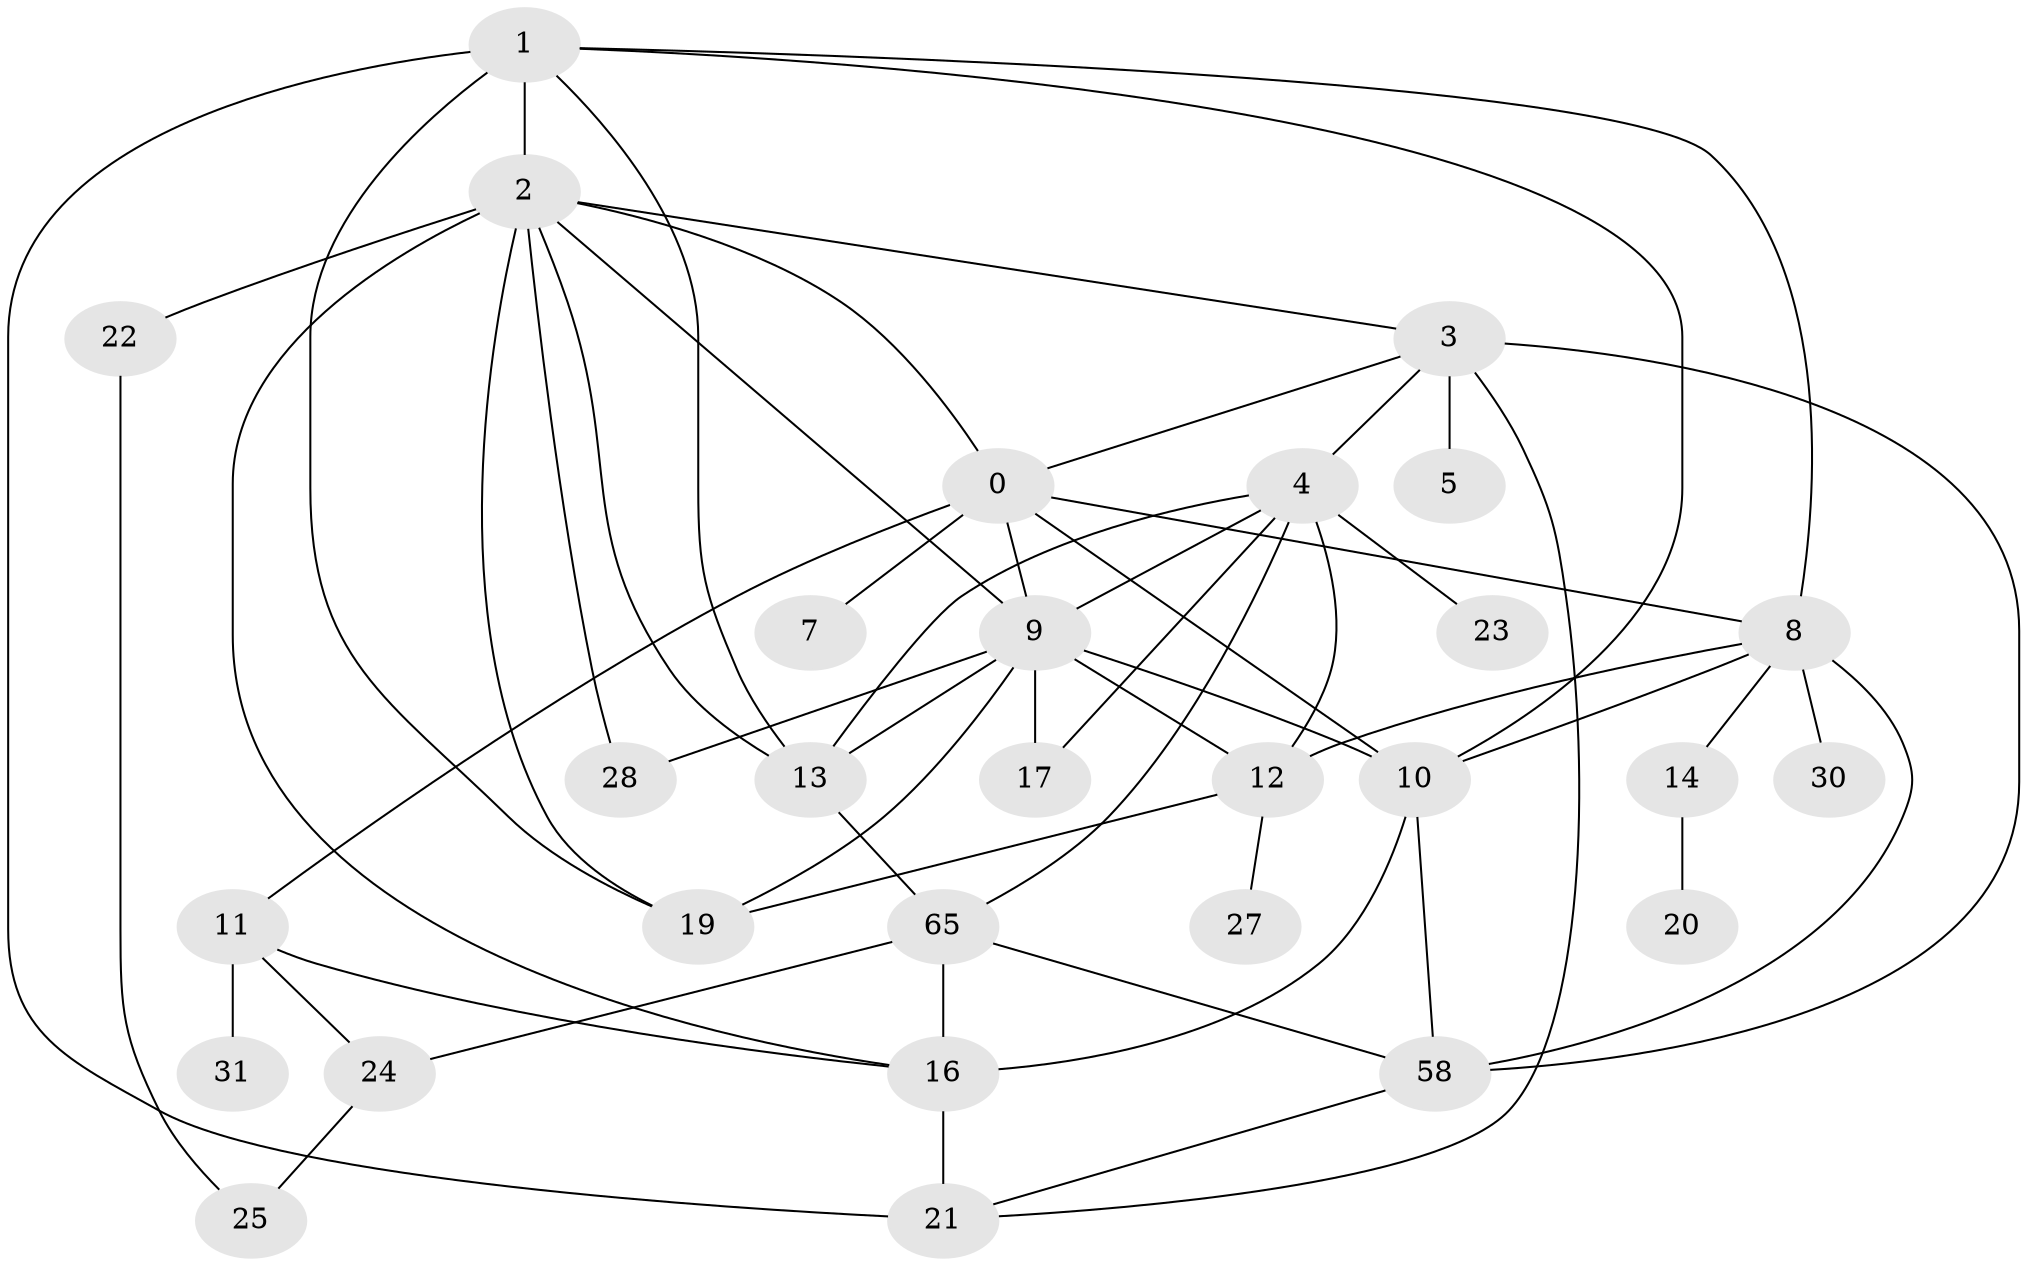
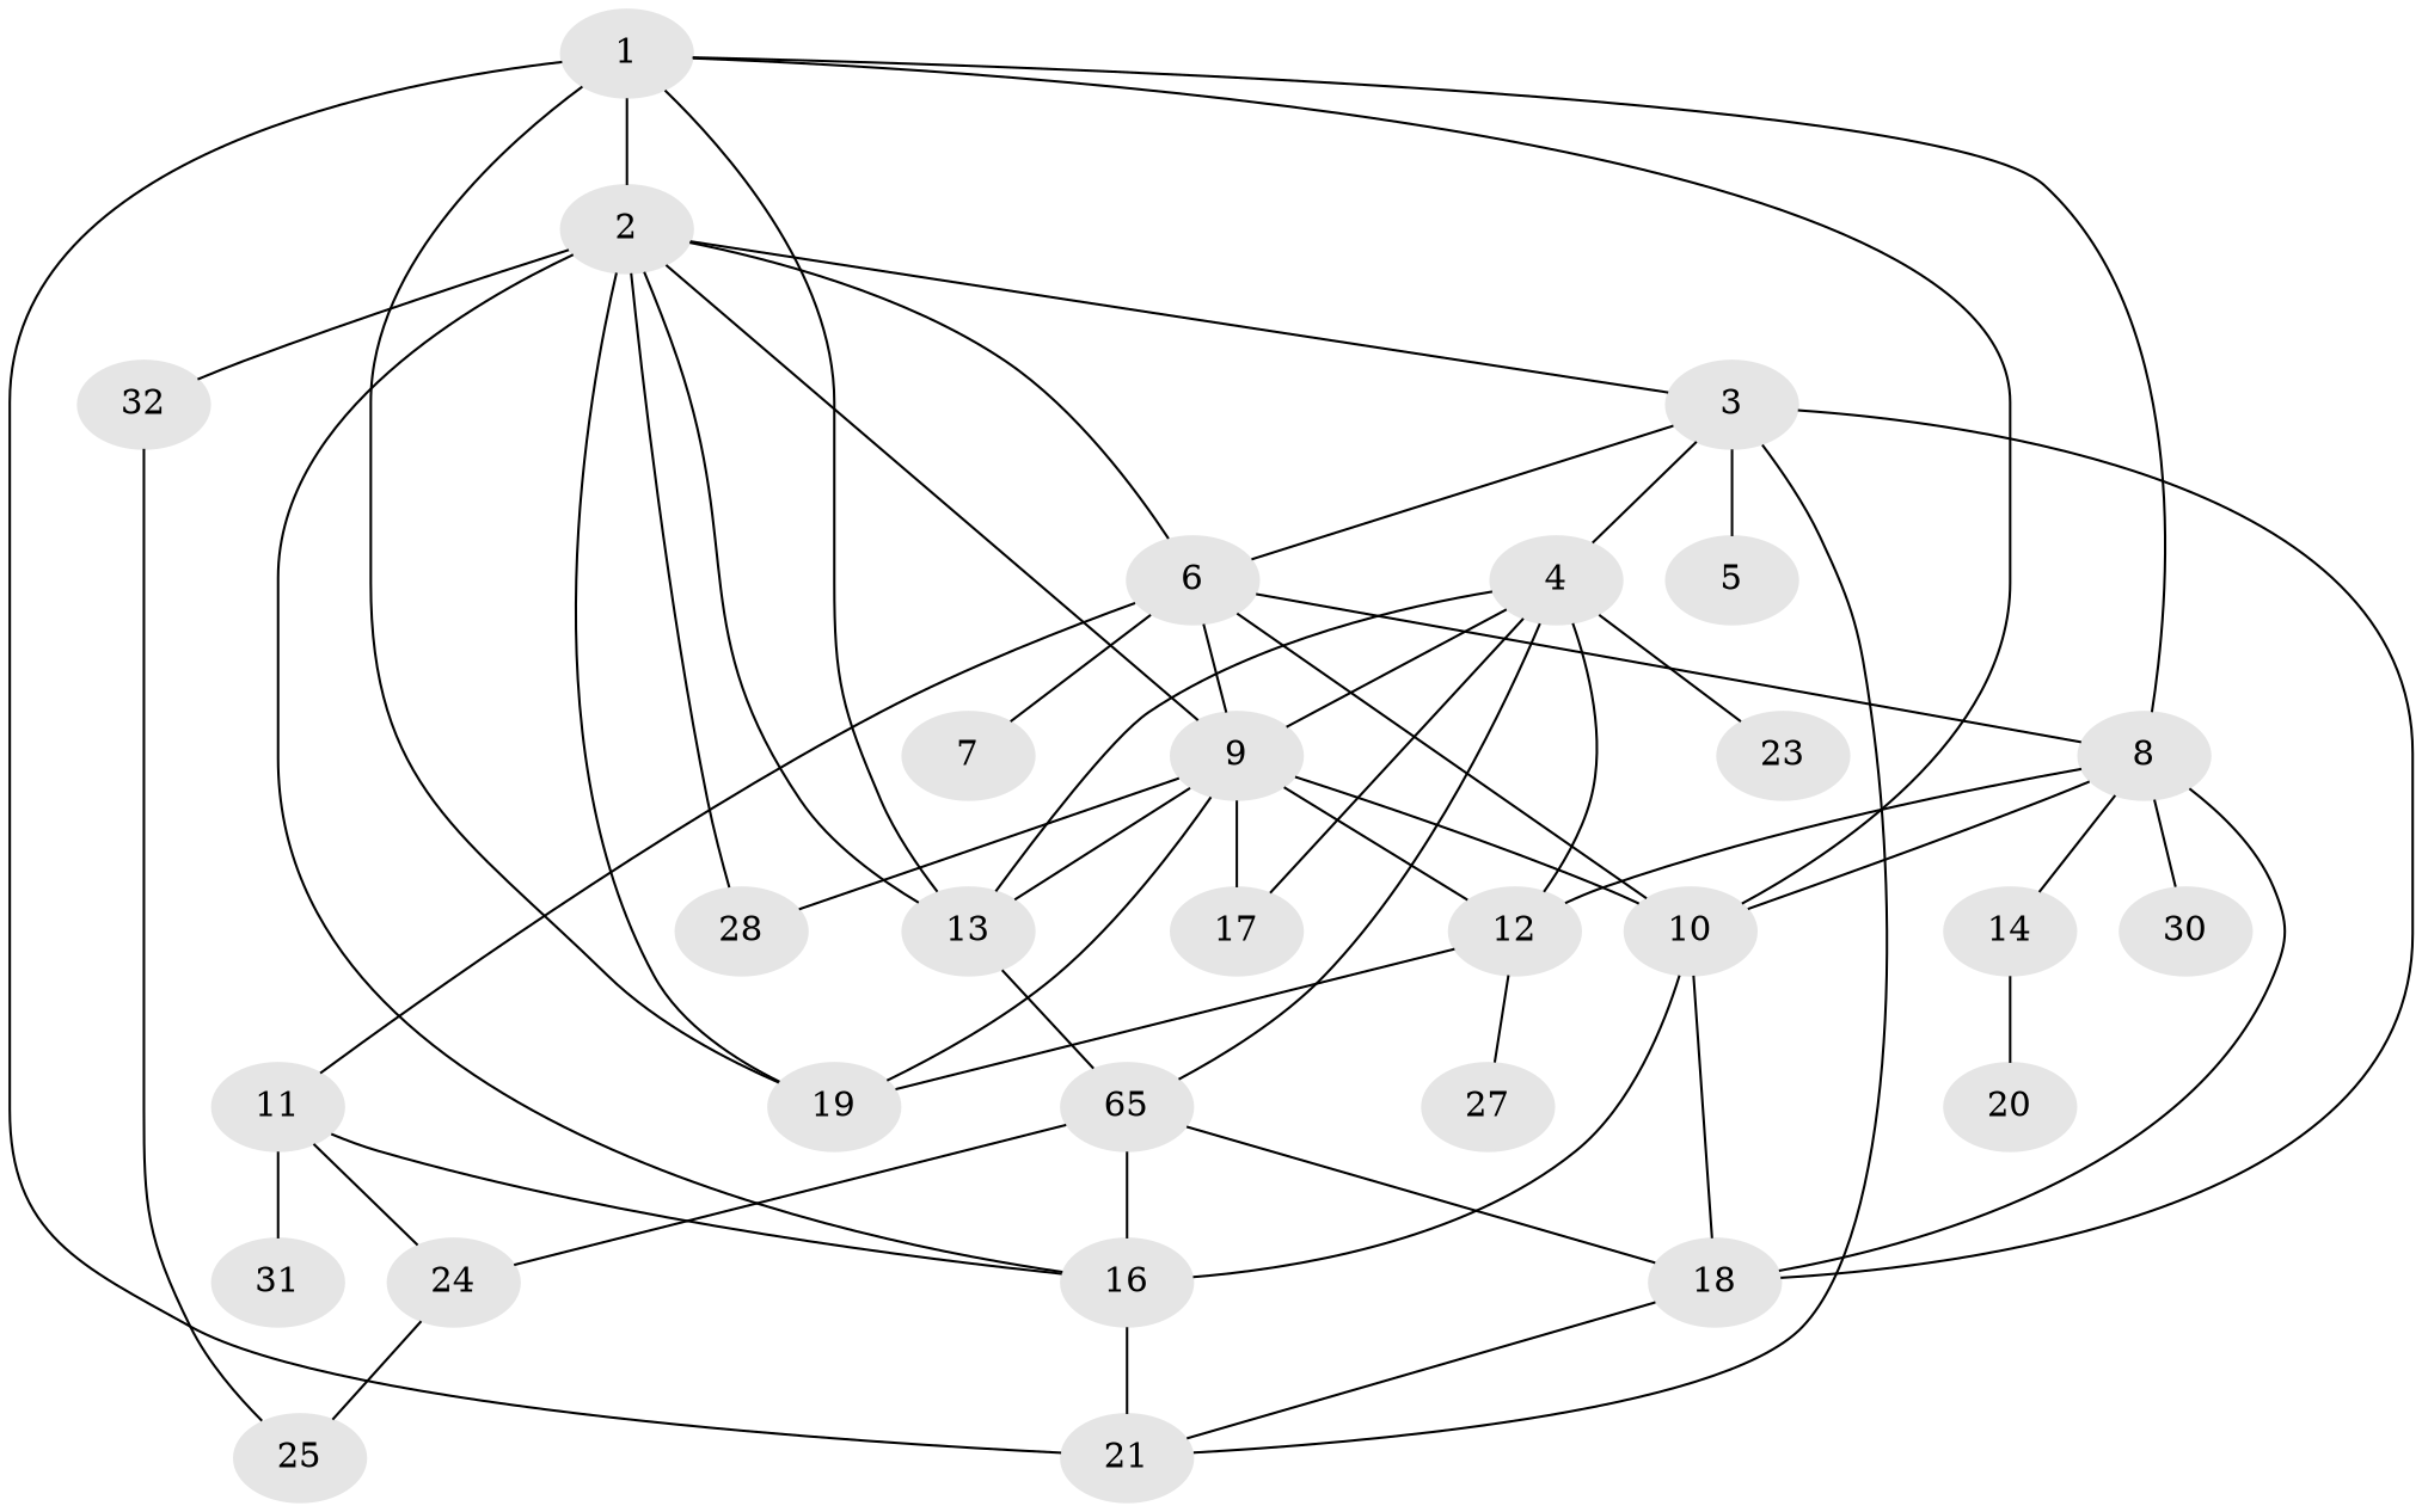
  graph {
    fontname="DejaVu Serif"
    node [color=gray90 fontname="DejaVu Serif" style=filled]
    edge [fontname="DejaVu Serif" weight=1.0]
    1
    2
    8
    10
    13
    19
    21
    3
-   6 [label=0]
+   6
    9
    16
-   22
+   22 [label=32]
    28
-   18 [label=58]
+   18
    12
    14
    30
    n18 [label=65]
    4
    5
    7
    11
    17
    25
    23
    27
    24
    31
    20
    1 -- 2
    1 -- 8
    1 -- 10
    1 -- 13
    1 -- 19
    1 -- 21 [weight=2.0]
    2 -- 13
    2 -- 19
    2 -- 3
    2 -- 6
    2 -- 9
    2 -- 16
    2 -- 22
    2 -- 28
    8 -- 10
    8 -- 18
    8 -- 12 [weight=2.0]
    8 -- 14 [weight=2.0]
    8 -- 30
    10 -- 16 [weight=2.0]
    10 -- 18 [weight=2.0]
    13 -- n18
    3 -- 21
    3 -- 6
    3 -- 18
    3 -- 4
    3 -- 5 [weight=2.0]
    6 -- 8
    6 -- 10 [weight=3.0]
    6 -- 9
    6 -- 7 [weight=4.0]
    6 -- 11
    9 -- 10
    9 -- 13
    9 -- 19
    9 -- 28
    9 -- 12
    9 -- 17 [weight=5.0]
    16 -- 21 [weight=3.0]
    22 -- 25
    18 -- 21
    12 -- 19
    12 -- 27 [weight=2.0]
    14 -- 20 [weight=2.0]
    n18 -- 16
    n18 -- 18
    n18 -- 24
    4 -- 13
    4 -- 9 [weight=2.0]
    4 -- 12
    4 -- n18
    4 -- 17
    4 -- 23 [weight=3.0]
    11 -- 16
    11 -- 24
    11 -- 31
    24 -- 25
  }
